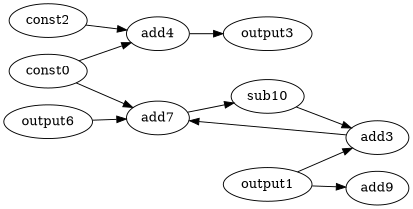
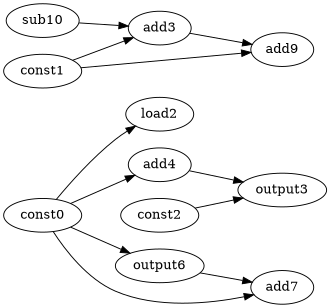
  digraph {
    rankdir=LR
    node [opcode=const]
    edge [operand=0]
+   load2 [opcode=load]
    const0
    add4 [opcode=add]
    output6 [opcode=output]
    add7 [opcode=add]
    n6 [label=output3 opcode=output]
    sub10 [opcode=sub]
    n8 [label=add3 opcode=add]
-   const1 [label=output1]
+   const1
    n10 [label=add9 opcode=store]
    n11 [label=const2]
+   const0 -> load2
    const0 -> add4
+   const0 -> output6
    const0 -> add7
    add4 -> n6
    output6 -> add7 [operand=1]
-   add7 -> sub10
    sub10 -> n8 [operand=1]
-   n8 -> add7
+   n8 -> n10
    const1 -> n8
    const1 -> n10 [operand=1]
-   n11 -> add4 [operand=1]
+   n11 -> n6 [operand=1]
  }
